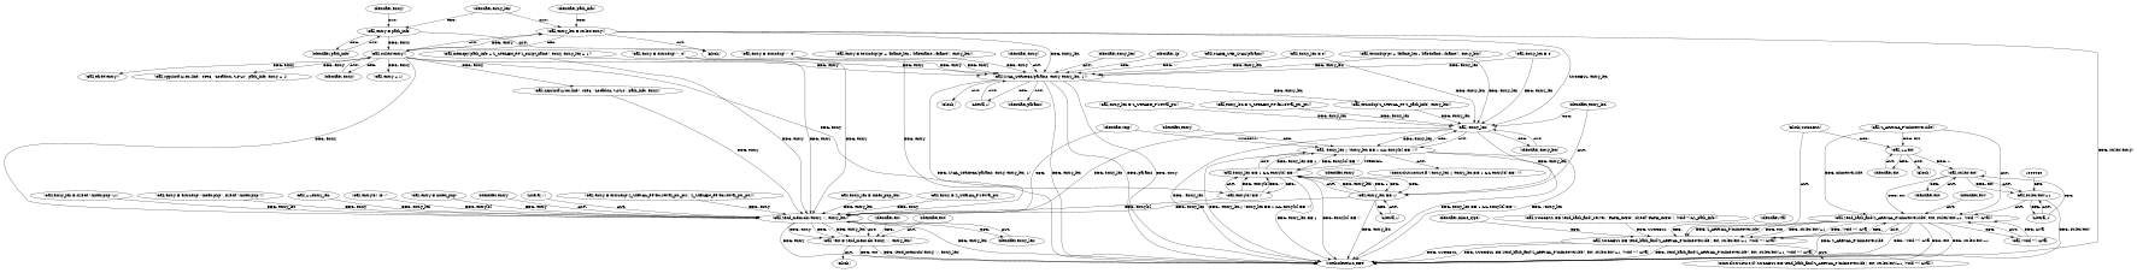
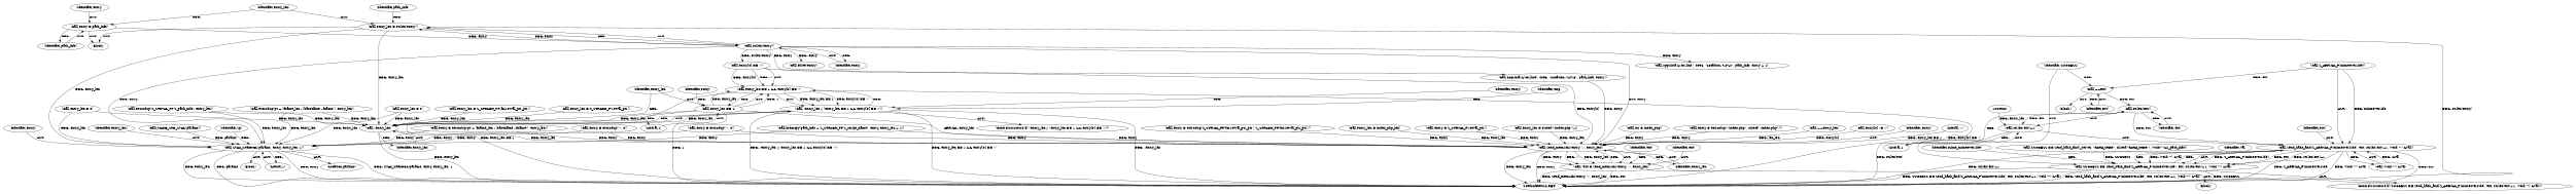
  digraph {
    n1 [label="(Call,entry_len = strlen(entry))"]
    n2 [label="(Call,strlen(entry))"]
    n3 [label="(Call,ZVAL_STRINGL(params, entry, entry_len, 1))"]
    n4 [label="(Call,!entry_len)"]
    n5 [label="(Block,)"]
    n6 [label="(MethodReturn,RET)"]
    n7 [label="(Call,zend_memrchr(entry, '.', entry_len))"]
    n8 [label="(Identifier,entry)"]
    n9 [label="(Call,efree(entry))"]
    n10 [label="(Call,entry[0] == '/')"]
    n11 [label="(Call,spprintf(&(ctr.line), 4096, \"Location: %s%s\", path_info, entry + 1))"]
    n12 [label="(Call,spprintf(&(ctr.line), 4096, \"Location: %s%s\", path_info, entry))"]
-   n13 [label="(Call,entry + 1)"]
    n14 [label="(Block,)"]
    n15 [label="(Literal,1)"]
-   n16 [label="(Identifier,params)"]
+   n16 [label="(Location,params)"]
    n17 [label="(Call,!entry_len || (entry_len == 1 && entry[0] == '/'))"]
    n18 [label="(Call,entry_len == 1)"]
    n19 [label="(Identifier,entry_len)"]
    n20 [label="(Call,*ext = zend_memrchr(entry, '.', entry_len))"]
    n21 [label="(Identifier,entry_len)"]
    n22 [label="(Call,entry_len == 1 && entry[0] == '/')"]
    n23 [label="(Call,entry = path_info)"]
    n24 [label="(Identifier,path_info)"]
    n25 [label="(ControlStructure,if (!entry_len || (entry_len == 1 && entry[0] == '/')))"]
    n26 [label="(Literal,1)"]
    n27 [label="(Block,)"]
    n28 [label="(Call,++ext)"]
    n29 [label="(Call,strlen(ext))"]
    n30 [label="(Identifier,ext)"]
    n31 [label="(Block,)"]
    n32 [label="(Call,zend_hash_find(Z_ARRVAL_P(mimeoverride), ext, strlen(ext)+1, (void **) &val))"]
    n33 [label="(Call,strlen(ext)+1)"]
    n34 [label="(Identifier,ext)"]
    n35 [label="(Call,SUCCESS == zend_hash_find(Z_ARRVAL_P(mimeoverride), ext, strlen(ext)+1, (void **) &val))"]
    n36 [label="(Call,(void **) &val)"]
    n37 [label="(Literal,1)"]
    n38 [label="(ControlStructure,if (SUCCESS == zend_hash_find(Z_ARRVAL_P(mimeoverride), ext, strlen(ext)+1, (void **) &val)))"]
-   n39 [label="(Call,entry = index_php)"]
+   n39 [label="(Call,ctr = index_php)"]
    n40 [label="(Call,entry = estrndup(pt + (fname_len - (basename - fname)), entry_len))"]
    n41 [label="(Identifier,ext)"]
    n42 [label="(Call,Z_ARRVAL_P(mimeoverride))"]
    n43 [label="(Identifier,path_info)"]
    n44 [label="(Identifier,entry)"]
    n45 [label="(Identifier,zp)"]
-   n46 [label="(Identifier,mime_type)"]
+   n46 [label="(Identifier,mime_mimeoverride)"]
    n47 [label="(Call,MAKE_STD_ZVAL(params))"]
    n48 [label="(Literal,'.')"]
    n49 [label="(Call,entry = estrndup(Z_STRVAL_PP(fci.retval_ptr_ptr), Z_STRLEN_PP(fci.retval_ptr_ptr)))"]
    n50 [label="(Call,SUCCESS == zend_hash_find(_server, \"PATH_INFO\", sizeof(\"PATH_INFO\"), (void**)&z_path_info))"]
    n51 [label="(Call,entry_len = index_php_len)"]
    n52 [label="(Call,entry = Z_STRVAL_P(retval_ptr))"]
    n53 [label="(Call,entry_len = Z_STRLEN_P(retval_ptr))"]
    n54 [label="(Identifier,entry)"]
    n55 [label="(Call,estrndup(Z_STRVAL_PP(z_path_info), entry_len))"]
    n56 [label="(Identifier,entry)"]
    n57 [label="(Call,entry_len = sizeof(\"/index.php\")-1)"]
    n58 [label="(Call,entry_len = 0)"]
    n59 [label="(Call,entry = estrndup(\"\", 0))"]
    n60 [label="(Call,entry_len = Z_STRLEN_PP(fci.retval_ptr_ptr))"]
    n61 [label="(Identifier,tmp)"]
    n62 [label="(Identifier,entry_len)"]
    n63 [label="(Identifier,entry)"]
    n64 [label="(Call,entry = estrndup(\"/index.php\", sizeof(\"/index.php\")))"]
    n65 [label="(Call,++entry_len)"]
    n66 [label="(Call,memcpy(path_info + Z_STRLEN_PP(z_script_name), entry, entry_len + 1))"]
    n67 [label="(Call,entry[0] != '/')"]
    n68 [label="(Identifier,val)"]
    n69 [label="(Identifier,entry)"]
    n70 [label="(Identifier,entry_len)"]
    n71 [label="(Call,estrndup(pt + (fname_len - (basename - fname)), entry_len))"]
    n72 [label="(Identifier,ext)"]
-   n73 [label="(Block,SUCCESS)"]
+   n73 [label="(Identifier,SUCCESS)"]
    n74 [label="(Call,entry_len = 0)"]
    n75 [label="(Identifier,entry_len)"]
    n76 [label="(Call,entry = estrndup(\"\", 0))"]
    n77 [label="(Identifier,ext)"]
    1000980
    n1 -> n2 [label="CFG: "]
    n1 -> n3 [label="DDG: entry_len"]
-   n1 -> n4 [label="SUCCESS: entry_len"]
+   n1 -> n4 [label="DDG: entry_len"]
    n1 -> n5 [label="AST: "]
-   n1 -> n6 [label="DDG: strlen(entry)"]
+   n6 -> n1 [label="DDG: strlen(entry)"]
    n2 -> n1 [label="AST: "]
    n2 -> n1 [label="DDG: entry"]
    n2 -> n3 [label="DDG: entry"]
-   n2 -> n7 [label="DDG: entry"]
+   n2 -> n7 [label="AST: entry"]
    n2 -> n8 [label="CFG: "]
    n2 -> n9 [label="DDG: entry"]
-   n2 -> n10 [label="DDG: entry"]
+   n2 -> n10 [label="DDG: strlen(entry)"]
    n2 -> n11 [label="DDG: entry"]
    n2 -> n12 [label="DDG: entry"]
-   n2 -> n13 [label="DDG: entry"]
    n3 -> n6 [label="DDG: entry"]
    n3 -> n6 [label="DDG: ZVAL_STRINGL(params, entry, entry_len, 1)"]
    n3 -> n6 [label="DDG: entry_len"]
    n3 -> n6 [label="DDG: params"]
    n3 -> n14 [label="AST: "]
    n3 -> n15 [label="CFG: "]
    n3 -> n16 [label="AST: "]
-   n4 -> n6 [label="DDG: !entry_len"]
+   n4 -> n6 [label="DDG: entry_len"]
    n4 -> n7 [label="DDG: entry_len"]
    n4 -> n17 [label="AST: "]
    n4 -> n17 [label="DDG: entry_len"]
-   n4 -> n18 [label="DDG: entry_len"]
+   n18 -> n4 [label="DDG: entry_len"]
    n4 -> n19 [label="CFG: "]
    n7 -> n6 [label="DDG: entry_len"]
    n7 -> n6 [label="DDG: entry"]
    n7 -> n20 [label="AST: "]
    n7 -> n20 [label="DDG: entry"]
    n7 -> n20 [label="DDG: '.'"]
    n7 -> n20 [label="DDG: entry_len"]
    n7 -> n21 [label="CFG: "]
    n8 -> n2 [label="AST: "]
    n10 -> n7 [label="DDG: entry[0]"]
    n10 -> n22 [label="AST: "]
    n10 -> n22 [label="DDG: entry[0]"]
    n10 -> n22 [label="DDG: '/'"]
    n12 -> n7 [label="DDG: entry"]
    n15 -> n3 [label="AST: "]
    n17 -> n4 [label="CFG: "]
    n17 -> n6 [label="DDG: entry_len == 1 && entry[0] == '/'"]
    n17 -> n6 [label="DDG: !entry_len"]
    n17 -> n6 [label="DDG: !entry_len || (entry_len == 1 && entry[0] == '/')"]
-   n17 -> n22 [label="STRINGL: "]
+   n17 -> n22 [label="CFG: "]
    n17 -> n25 [label="AST: "]
-   n18 -> n6 [label="DDG: entry_len"]
-   n18 -> n7 [label="DDG: entry_len"]
+   n18 -> n6 [label="DDG: 1"]
+   n18 -> n7 [label="ARRVAL: entry_len"]
    n18 -> n22 [label="AST: "]
    n18 -> n22 [label="DDG: entry_len"]
    n18 -> n22 [label="DDG: 1"]
    n18 -> n26 [label="CFG: "]
    n19 -> n4 [label="AST: "]
    n20 -> n6 [label="DDG: ext"]
    n20 -> n6 [label="DDG: zend_memrchr(entry, '.', entry_len)"]
-   n61 -> n7 [label="CFG: "]
+   n20 -> n7 [label="CFG: "]
    n20 -> n27 [label="AST: "]
    n21 -> n7 [label="AST: "]
    n22 -> n6 [label="DDG: entry[0] == '/'"]
    n22 -> n6 [label="DDG: entry_len == 1"]
-   n22 -> n10 [label="CFG: "]
    n22 -> n17 [label="AST: "]
    n22 -> n17 [label="DDG: entry_len == 1"]
    n22 -> n17 [label="DDG: entry[0] == '/'"]
    n22 -> n18 [label="CFG: "]
    n23 -> n2 [label="DDG: entry"]
    n23 -> n5 [label="AST: "]
    n23 -> n24 [label="CFG: "]
    n24 -> n23 [label="AST: "]
    n26 -> n18 [label="AST: "]
-   n28 -> n29 [label="DDG: 1"]
+   n28 -> n29 [label="DDG: ext"]
    n28 -> n30 [label="CFG: "]
    n28 -> n31 [label="AST: "]
    n29 -> n32 [label="DDG: ext"]
    n29 -> n33 [label="AST: "]
    n29 -> n33 [label="DDG: ext"]
    n29 -> n34 [label="CFG: "]
    n30 -> n28 [label="AST: "]
    n32 -> n6 [label="DDG: Z_ARRVAL_P(mimeoverride)"]
    n32 -> n6 [label="DDG: (void **) &val"]
    n32 -> n6 [label="DDG: ext"]
    n32 -> n6 [label="DDG: strlen(ext)+1"]
    n32 -> n35 [label="AST: "]
    n32 -> n35 [label="DDG: Z_ARRVAL_P(mimeoverride)"]
    n32 -> n35 [label="DDG: ext"]
    n32 -> n35 [label="DDG: strlen(ext)+1"]
    n32 -> n35 [label="DDG: (void **) &val"]
    n32 -> n36 [label="CFG: "]
    n33 -> n6 [label="DDG: strlen(ext)"]
    n33 -> n32 [label="AST: "]
    n33 -> n37 [label="CFG: "]
    n34 -> n29 [label="AST: "]
    n35 -> n6 [label="DDG: SUCCESS == zend_hash_find(Z_ARRVAL_P(mimeoverride), ext, strlen(ext)+1, (void **) &val)"]
    n35 -> n6 [label="DDG: zend_hash_find(Z_ARRVAL_P(mimeoverride), ext, strlen(ext)+1, (void **) &val)"]
    n35 -> n6 [label="DDG: SUCCESS"]
    n35 -> n32 [label="CFG: "]
    n35 -> n38 [label="AST: "]
    n36 -> n32 [label="AST: "]
    n36 -> n32 [label="DDG: &val"]
    n37 -> n29 [label="CFG: "]
    n37 -> n33 [label="AST: "]
    n39 -> n7 [label="DDG: entry"]
    n40 -> n3 [label="DDG: entry"]
    n40 -> n7 [label="DDG: entry"]
    n41 -> n20 [label="AST: "]
    n42 -> n28 [label="DDG: ext"]
    n42 -> n32 [label="AST: "]
    n42 -> n32 [label="DDG: mimeoverride"]
    n43 -> n1 [label="CFG: "]
    n44 -> n7 [label="AST: "]
-   n45 -> n3 [label="CFG: "]
+   n45 -> n3 [label="DDG: "]
    n46 -> n35 [label="CFG: "]
-   n47 -> n3 [label="DDG: '.'"]
-   n48 -> n7 [label="AST: "]
+   n47 -> n3 [label="DDG: params"]
+   n48 -> n7 [label="DDG: entry_len == 1"]
    n49 -> n7 [label="DDG: entry"]
    n50 -> n35 [label="DDG: SUCCESS"]
    n51 -> n7 [label="DDG: entry_len"]
    n52 -> n7 [label="DDG: entry"]
    n53 -> n4 [label="DDG: entry_len"]
    n54 -> n17 [label="CFG: "]
-   n3 -> n55 [label="DDG: entry_len"]
+   n55 -> n3 [label="DDG: entry_len"]
    n55 -> n4 [label="DDG: entry_len"]
    n56 -> n23 [label="AST: "]
    n57 -> n7 [label="DDG: entry_len"]
    n58 -> n3 [label="DDG: entry_len"]
    n58 -> n4 [label="DDG: entry_len"]
    n59 -> n3 [label="DDG: entry"]
    n59 -> n7 [label="DDG: entry"]
    n60 -> n4 [label="DDG: entry_len"]
-   n61 -> n17 [label="SUCCESS: "]
+   n61 -> n17 [label="CFG: "]
    n62 -> n1 [label="AST: "]
    n62 -> n23 [label="CFG: "]
    n63 -> n18 [label="CFG: "]
    n64 -> n7 [label="DDG: entry"]
-   n65 -> n7 [label="DDG: entry_len"]
+   n65 -> n7 [label="DDG: len_len"]
    n66 -> n3 [label="DDG: entry"]
    n66 -> n7 [label="DDG: entry"]
    n67 -> n7 [label="DDG: entry[0]"]
    n68 -> n35 [label="CFG: "]
    n69 -> n3 [label="AST: "]
    n70 -> n4 [label="CFG: "]
    n70 -> n18 [label="AST: "]
    n71 -> n3 [label="DDG: entry_len"]
    n71 -> n4 [label="DDG: entry_len"]
    n72 -> n32 [label="AST: "]
    n73 -> n28 [label="CFG: "]
    n73 -> n35 [label="AST: "]
    n74 -> n3 [label="DDG: entry_len"]
    n74 -> n4 [label="DDG: entry_len"]
    n75 -> n3 [label="AST: "]
    n76 -> n3 [label="DDG: entry"]
    n76 -> n7 [label="DDG: entry"]
    n77 -> n20 [label="CFG: "]
-   1000980 -> n33 [label="CFG: "]
+   1000980 -> n33 [label="DDG: entry_len"]
  }
